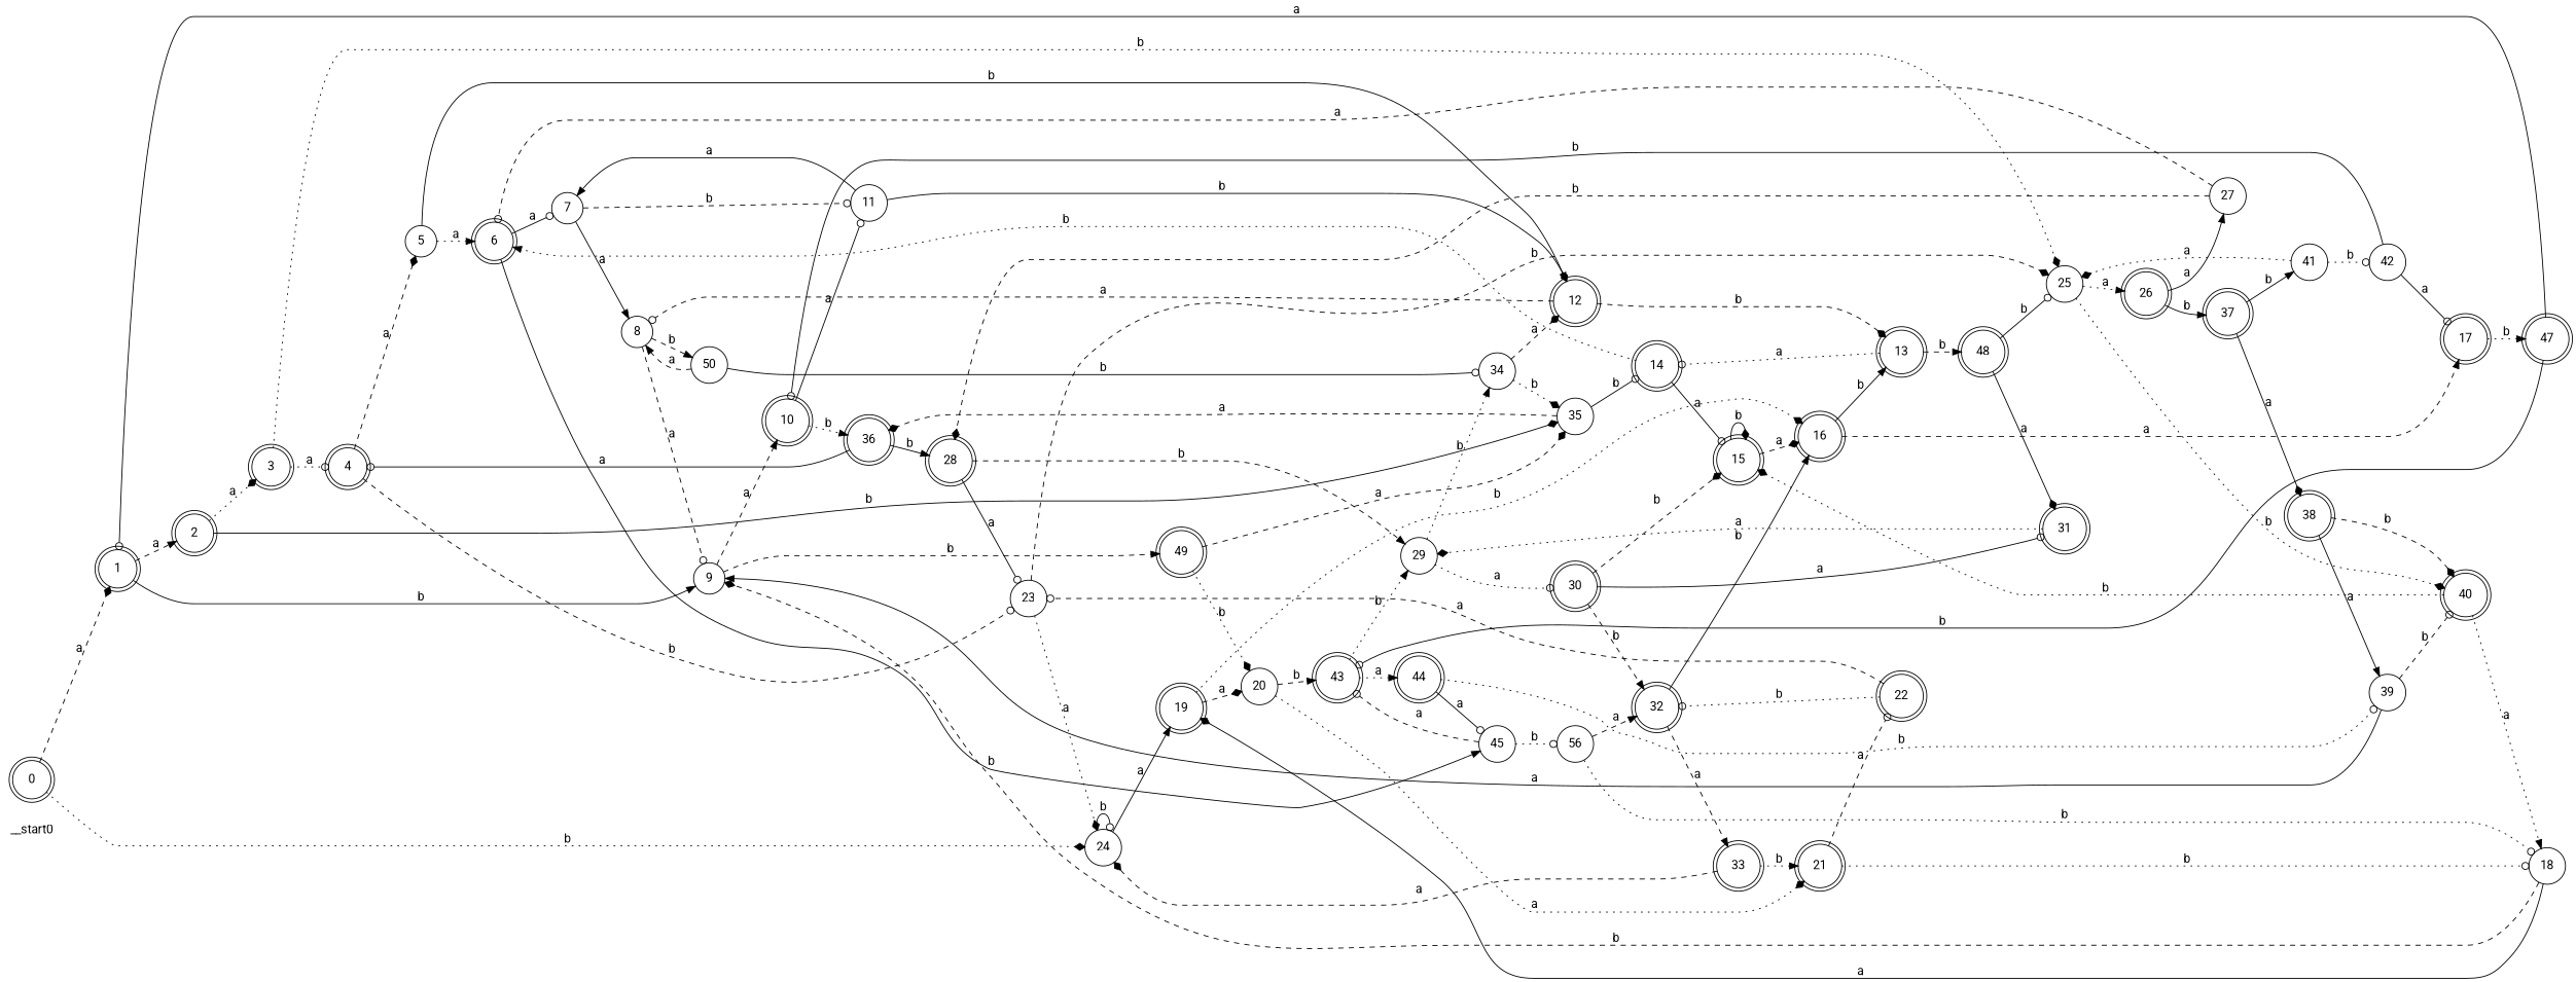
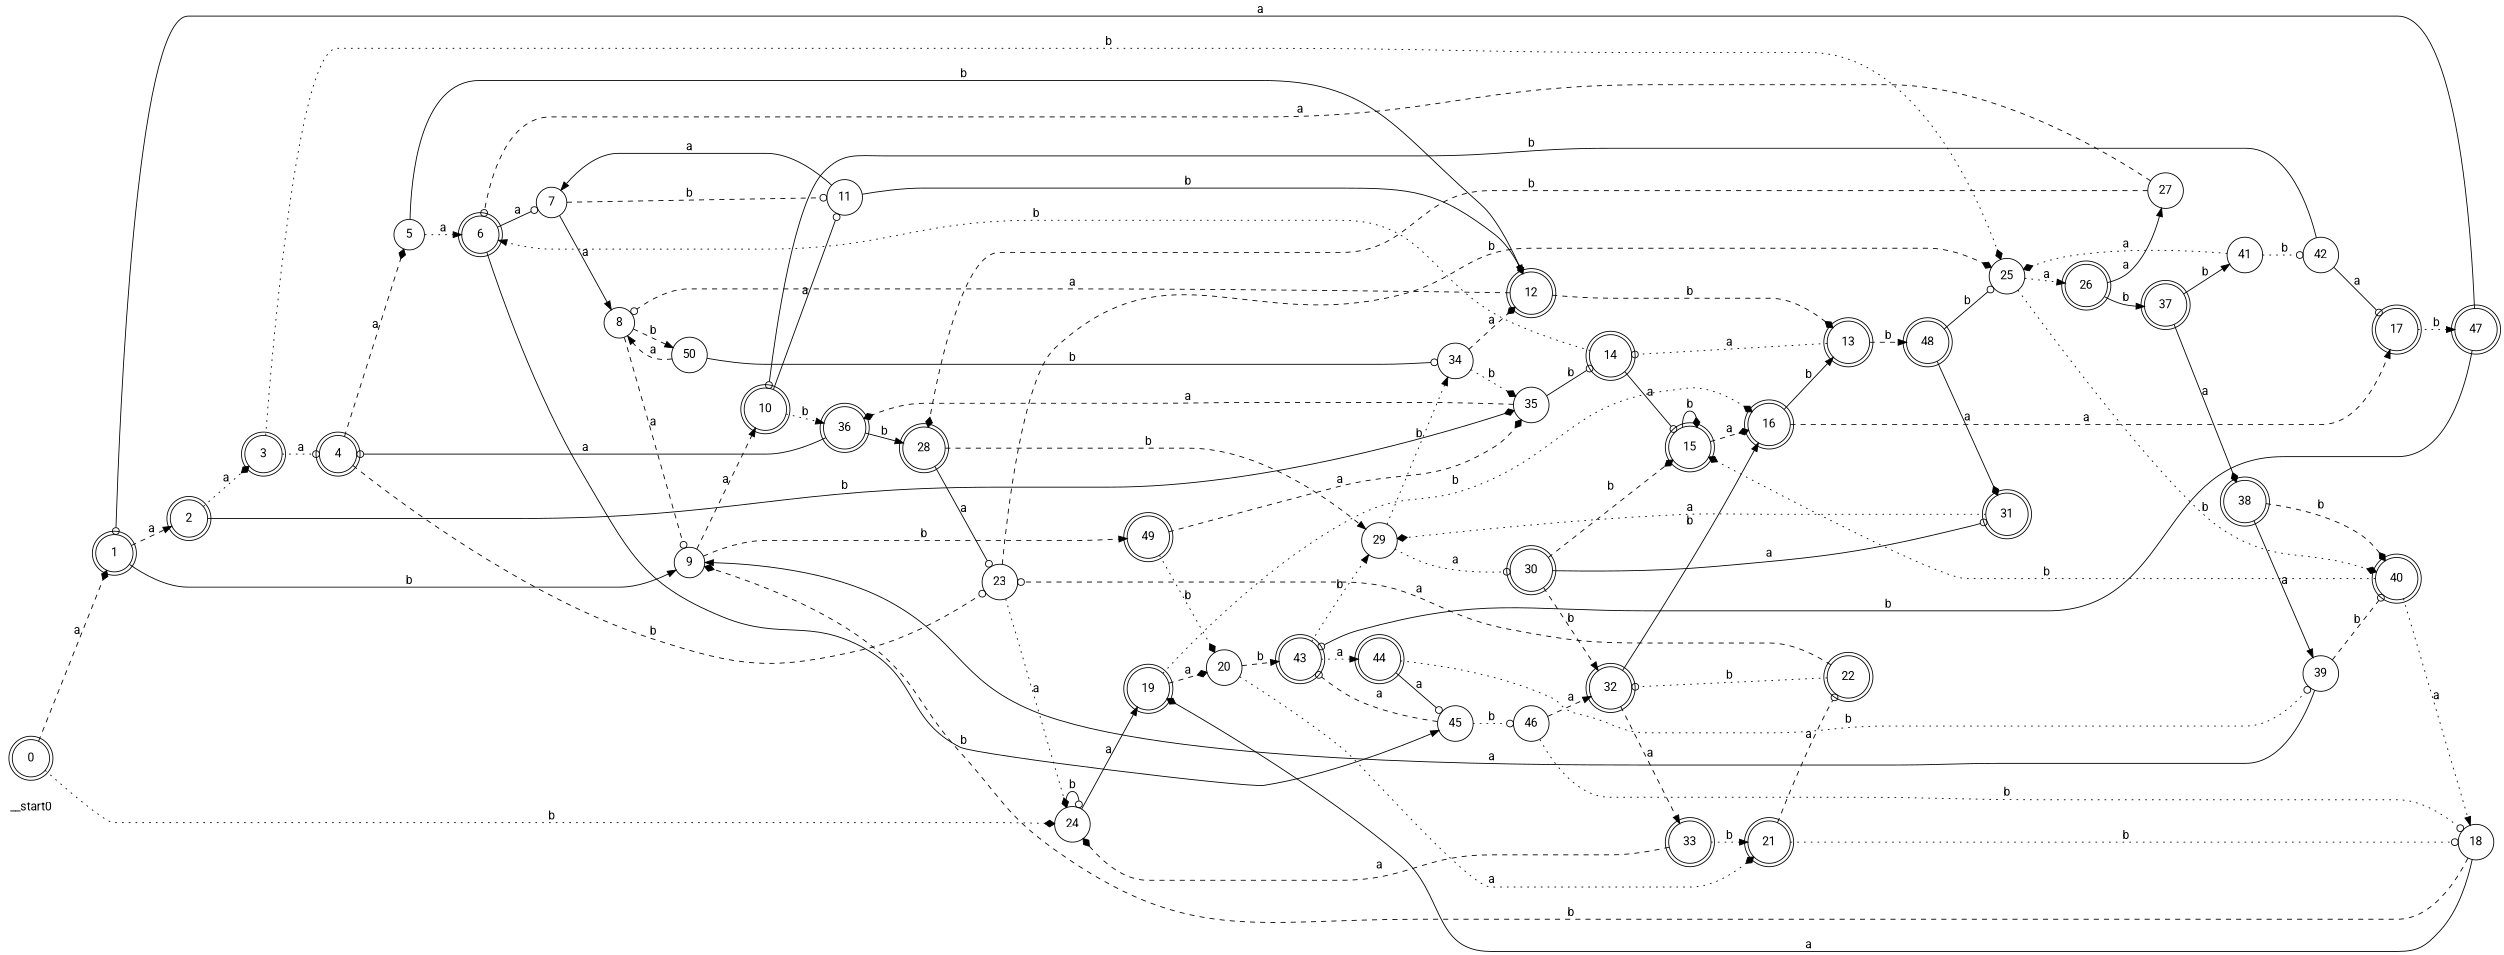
  digraph {
    fontname=Roboto
    rankdir=LR
    node [fontname=Roboto shape=doublecircle color=black fillcolor=white style="rounded,filled"]
    edge [arrowhead=normal fontname=Roboto style=dashed]
    __start0 [shape=none color="" fillcolor="" style=""]
    n2 [label=0]
    n3 [label=1]
    n4 [label=24 shape=circle style=filled]
    n5 [label=2]
    n6 [label=9 shape=circle style=filled]
    n7 [label=19]
    n8 [label=3]
    n9 [label=35 shape=circle style=filled]
    n10 [label=10]
    n11 [label=49]
    n12 [label=4]
    n13 [label=25 shape=circle style=filled]
    n14 [label=36]
    n15 [label=14]
    n16 [label=5 shape=circle style=filled]
    n17 [label=23 shape=circle style=filled]
    n18 [label=26]
    n19 [label=40]
    n20 [label=6]
    n21 [label=12]
    n22 [label=7 shape=circle style=filled]
    n23 [label=45 shape=circle style=filled]
    n24 [label=8 shape=circle style=filled]
    n25 [label=13]
    n26 [label=11 shape=circle style=filled]
    n27 [label=43]
-   n28 [label=56 shape=circle style=filled]
+   n28 [label=46 shape=circle style=filled]
    n29 [label=50 shape=circle style=filled]
    n30 [label=34 shape=circle style=filled]
    n31 [label=20 shape=circle style=filled]
    n32 [label=28]
    n33 [label=48]
    n34 [label=15]
    n35 [label=31]
    n36 [label=16]
    n37 [label=17]
    n38 [label=47]
    n39 [label=18 shape=circle style=filled]
    n40 [label=21]
    n41 [label=22]
    n42 [label=29 shape=circle style=filled]
    n43 [label=44]
    n44 [label=32]
    n45 [label=33]
    n46 [label=27 shape=circle style=filled]
    n47 [label=37]
    n48 [label=38]
    n49 [label=41 shape=circle style=filled]
    n50 [label=30]
    n51 [label=39 shape=circle style=filled]
    n52 [label=42 shape=circle style=filled]
    n2 -> n3 [arrowhead=diamond label=a]
    n2 -> n4 [arrowhead=diamond label=b style=dotted]
    n3 -> n5 [label=a]
    n3 -> n6 [label=b style=solid]
    n4 -> n4 [arrowhead=odot label=b style=solid]
    n4 -> n7 [label=a style=solid]
    n5 -> n8 [arrowhead=diamond label=a style=dotted]
    n5 -> n9 [arrowhead=diamond label=b style=solid]
    n6 -> n10 [label=a]
    n6 -> n11 [label=b]
    n7 -> n31 [arrowhead=diamond label=a]
    n7 -> n36 [arrowhead=diamond label=b style=dotted]
    n8 -> n12 [arrowhead=odot label=a style=dotted]
    n8 -> n13 [arrowhead=diamond label=b style=dotted]
    n9 -> n14 [arrowhead=diamond label=a]
    n9 -> n15 [arrowhead=odot label=b style=solid]
    n10 -> n14 [label=b style=dotted]
    n10 -> n26 [arrowhead=odot label=a style=solid]
    n11 -> n9 [arrowhead=diamond label=a]
    n11 -> n31 [arrowhead=diamond label=b style=dotted]
    n12 -> n16 [arrowhead=diamond label=a]
    n12 -> n17 [arrowhead=odot label=b]
    n13 -> n18 [label=a style=dotted]
    n13 -> n19 [arrowhead=diamond label=b style=dotted]
    n14 -> n12 [arrowhead=odot label=a style=solid]
    n14 -> n32 [label=b style=solid]
    n15 -> n20 [label=b style=dotted]
    n15 -> n34 [arrowhead=odot label=a style=solid]
    n16 -> n20 [label=a style=dotted]
    n16 -> n21 [label=b style=solid]
    n17 -> n4 [arrowhead=diamond label=a style=dotted]
    n17 -> n13 [arrowhead=diamond label=b]
    n18 -> n46 [label=a style=solid]
    n18 -> n47 [label=b style=solid]
    n19 -> n34 [arrowhead=diamond label=b style=dotted]
    n19 -> n39 [label=a style=dotted]
    n20 -> n22 [arrowhead=odot label=a style=solid]
    n20 -> n23 [label=b style=solid]
    n21 -> n24 [arrowhead=odot label=a]
    n21 -> n25 [arrowhead=diamond label=b]
    n22 -> n24 [label=a style=solid]
    n22 -> n26 [arrowhead=odot label=b]
    n23 -> n27 [arrowhead=odot label=a]
    n23 -> n28 [arrowhead=odot label=b style=dotted]
    n24 -> n6 [arrowhead=odot label=a]
    n24 -> n29 [label=b]
    n25 -> n15 [arrowhead=odot label=a style=dotted]
    n25 -> n33 [label=b]
    n26 -> n21 [arrowhead=diamond label=b style=solid]
    n26 -> n22 [label=a style=solid]
    n27 -> n42 [label=b style=dotted]
    n27 -> n43 [label=a style=dotted]
    n28 -> n39 [arrowhead=odot label=b style=dotted]
    n28 -> n44 [label=a]
    n29 -> n24 [label=a]
    n29 -> n30 [arrowhead=odot label=b style=solid]
    n30 -> n9 [arrowhead=diamond label=b style=dotted]
    n30 -> n21 [arrowhead=diamond label=a]
    n31 -> n27 [label=b]
    n31 -> n40 [arrowhead=diamond label=a style=dotted]
    n32 -> n17 [arrowhead=odot label=a style=solid]
    n32 -> n42 [label=b]
    n33 -> n13 [arrowhead=odot label=b style=solid]
    n33 -> n35 [arrowhead=diamond label=a style=solid]
    n34 -> n34 [arrowhead=diamond label=b style=solid]
    n34 -> n36 [arrowhead=diamond label=a]
    n35 -> n42 [arrowhead=diamond label=a style=dotted]
    n36 -> n25 [label=b style=solid]
    n36 -> n37 [label=a]
    n37 -> n38 [label=b style=dotted]
    n38 -> n3 [arrowhead=odot label=a style=solid]
    n38 -> n27 [arrowhead=odot label=b style=solid]
    n39 -> n6 [arrowhead=diamond label=b]
    n39 -> n7 [arrowhead=diamond label=a style=solid]
    n40 -> n39 [arrowhead=odot label=b style=dotted]
    n40 -> n41 [arrowhead=odot label=a]
    n41 -> n17 [arrowhead=odot label=a]
    n41 -> n44 [arrowhead=odot label=b style=dotted]
    n42 -> n30 [label=b style=dotted]
    n42 -> n50 [arrowhead=odot label=a style=dotted]
    n43 -> n23 [arrowhead=odot label=a style=solid]
    n43 -> n51 [arrowhead=odot label=b style=dotted]
    n44 -> n36 [label=b style=solid]
    n44 -> n45 [label=a]
    n45 -> n4 [arrowhead=diamond label=a]
    n45 -> n40 [label=b style=dotted]
    n46 -> n20 [arrowhead=odot label=a]
    n46 -> n32 [arrowhead=diamond label=b]
    n47 -> n48 [arrowhead=diamond label=a style=solid]
    n47 -> n49 [label=b style=solid]
    n48 -> n19 [arrowhead=diamond label=b]
    n48 -> n51 [label=a style=solid]
    n49 -> n13 [arrowhead=diamond label=a style=dotted]
    n49 -> n52 [arrowhead=odot label=b style=dotted]
    n50 -> n34 [arrowhead=diamond label=b]
    n50 -> n35 [arrowhead=odot label=a style=solid]
    n50 -> n44 [label=b]
    n51 -> n6 [label=a style=solid]
    n51 -> n19 [arrowhead=odot label=b]
    n52 -> n10 [arrowhead=odot label=b style=solid]
    n52 -> n37 [arrowhead=odot label=a style=solid]
  }
